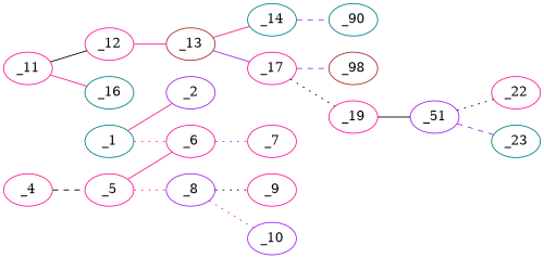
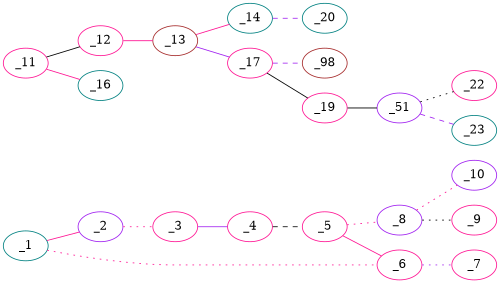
  graph {
    rankdir=LR
    node [charge=0 chem=1 color=deeppink symbol="C  " x=4.5981 y=-2.5]
    edge [color=deeppink style=solid valence=1]
    _1 [chem=2 color=teal symbol="O  " x=7.1961 y=-4]
    _2 [color=purple x=8.0622 y=-3.5]
    _6 [x=6.3301 y=-3.5]
+   _3 [x=8.0622]
    _7 [x=5.4641 y=-4]
    _4 [chem=5 symbol="S  " x=7.1961 y=-2]
    _5 [x=6.3301]
    _8 [color=purple x=5.4641 y=-2]
    _9 [chem=2 symbol="O  "]
    _10 [chem=4 color=purple symbol="N  " x=5.4641 y=-1]
    _11 [y=-0.5]
    _12 [y=0.5]
    _16 [color=teal x=3.732 y=-1]
    _13 [color=brown x=3.7321 y=1]
    _14 [color=teal x=2.866 y=0.5]
    _17 [x=3.7321 y=2]
-   _20 [chem=7 color=teal symbol="Cl " x=2 y=1 label=_90]
+   _20 [chem=7 color=teal symbol="Cl " x=2 y=1]
    n18 [chem=2 color=brown label=_98 symbol="O  " x=2.866 y=2.5]
    _19 [chem=2 symbol="O  " y=2.5]
    n20 [color=purple label=_51 y=3.5]
    _22 [x=5.4641 y=4]
    _23 [color=teal x=3.7321 y=4]
    _1 -- _2
    _1 -- _6 [style=dotted]
+   _2 -- _3 [style=dotted]
    _6 -- _7 [color=purple style=dotted]
+   _3 -- _4 [color=purple]
    _4 -- _5 [color=black style=dashed]
    _5 -- _6 [valence=2]
    _5 -- _8 [style=dotted]
    _8 -- _9 [color=black style=dotted valence=2]
    _8 -- _10 [style=dotted]
    _11 -- _12 [color=black]
    _11 -- _16 [valence=2]
    _12 -- _13 [valence=2]
    _13 -- _14
    _13 -- _17 [color=purple]
    _14 -- _20 [color=purple style=dashed]
    _17 -- n18 [color=purple style=dashed valence=2]
-   _17 -- _19 [color=black style=dotted]
+   _17 -- _19 [color=black]
    _19 -- n20 [color=black]
    n20 -- _22 [color=black style=dotted]
    n20 -- _23 [color=purple style=dashed]
  }
